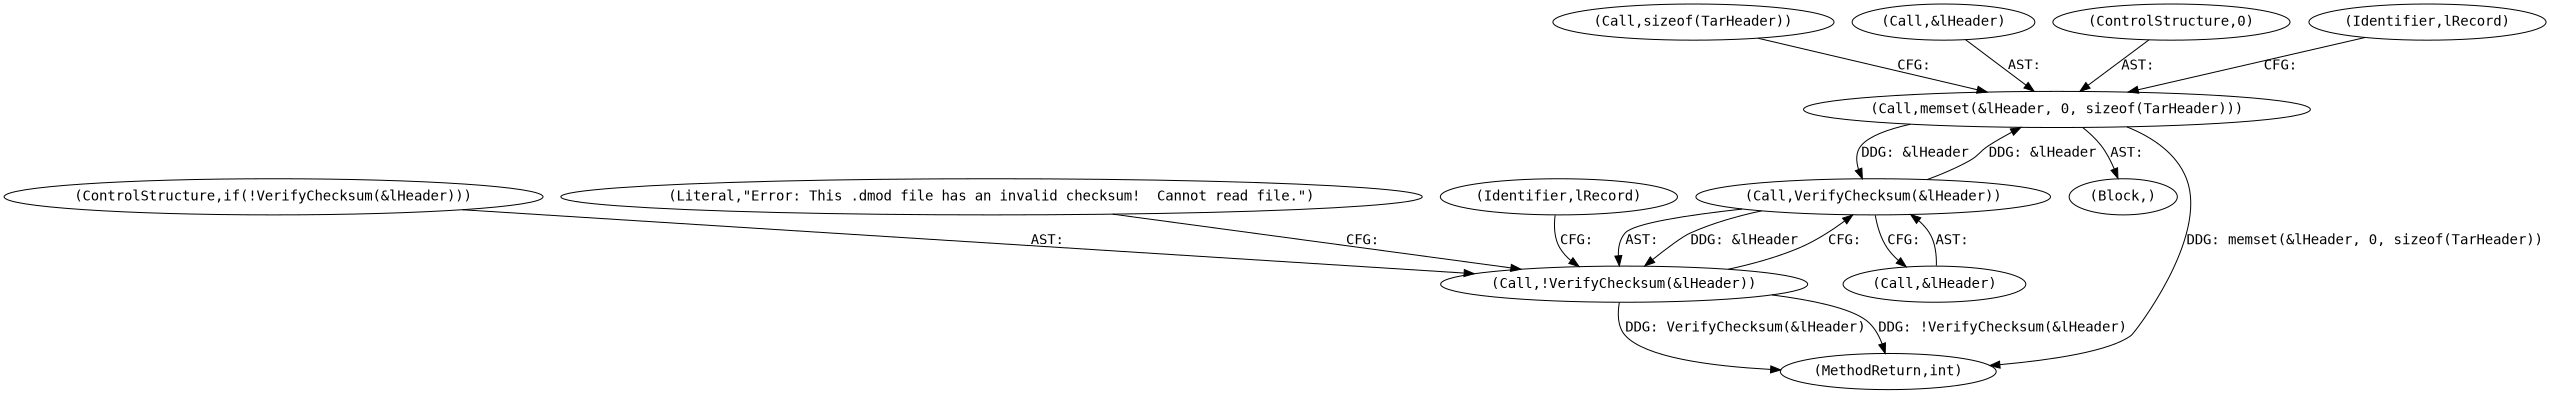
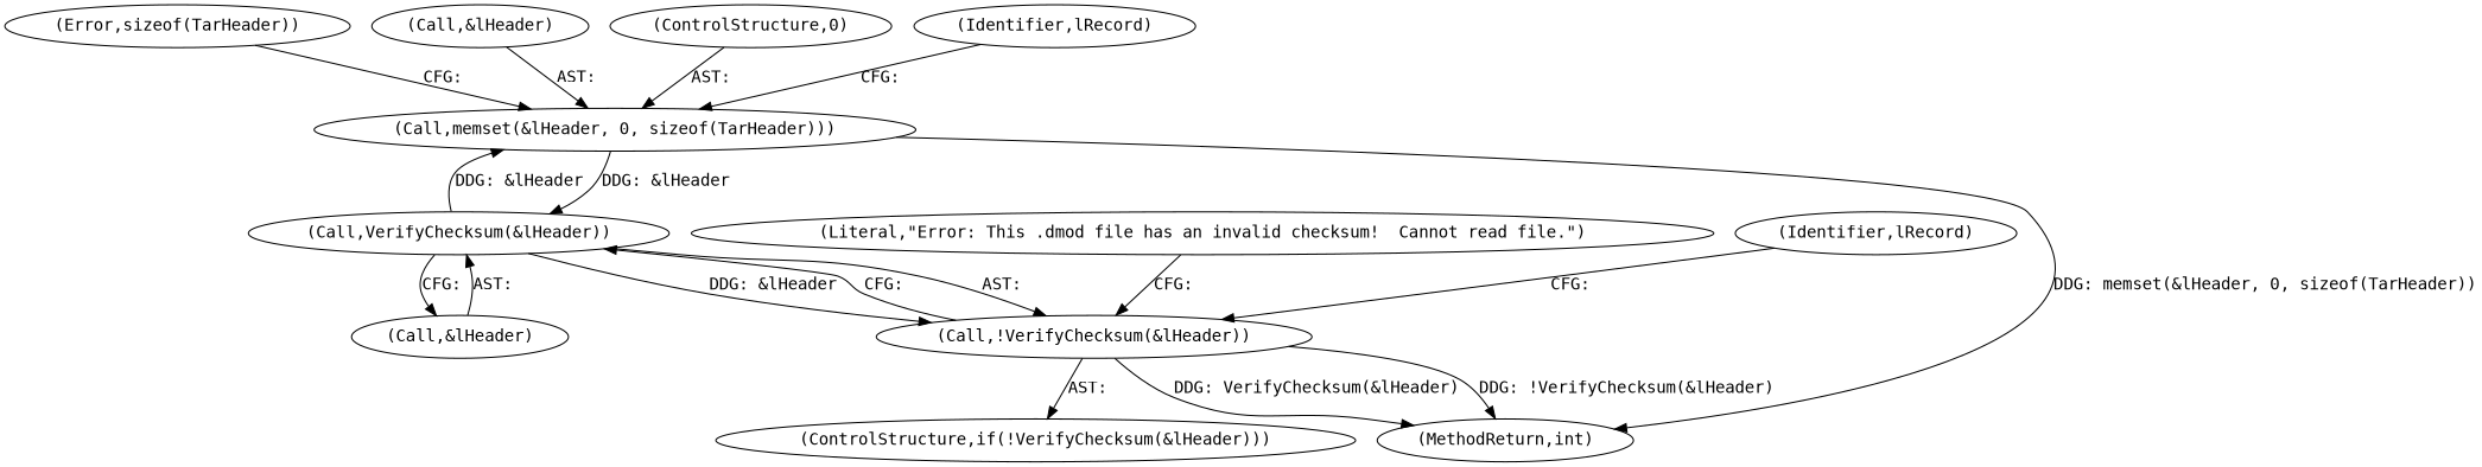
  digraph {
    fontname="DejaVu Sans Mono"
    node [fontname="DejaVu Sans Mono"]
    edge [fontname="DejaVu Sans Mono"]
    n1 [label="(Call,memset(&lHeader, 0, sizeof(TarHeader)))"]
    n2 [label="(Call,VerifyChecksum(&lHeader))"]
-   n3 [label="(Block,)"]
    n4 [label="(MethodReturn,int)"]
    n5 [label="(Call,!VerifyChecksum(&lHeader))"]
    n6 [label="(Call,&lHeader)"]
-   n7 [label="(Call,sizeof(TarHeader))"]
+   n7 [label="(Error,sizeof(TarHeader))"]
    n8 [label="(ControlStructure,if(!VerifyChecksum(&lHeader)))"]
    n9 [label="(Call,&lHeader)"]
    n10 [label="(ControlStructure,0)"]
    n11 [label="(Literal,\"Error: This .dmod file has an invalid checksum!  Cannot read file.\")"]
    n12 [label="(Identifier,lRecord)"]
    n13 [label="(Identifier,lRecord)"]
    n1 -> n2 [label="DDG: &lHeader"]
-   n1 -> n3 [label="AST: "]
    n1 -> n4 [label="DDG: memset(&lHeader, 0, sizeof(TarHeader))"]
    n2 -> n1 [label="DDG: &lHeader"]
    n2 -> n5 [label="AST: "]
    n2 -> n5 [label="DDG: &lHeader"]
    n2 -> n6 [label="CFG: "]
    n5 -> n2 [label="CFG: "]
    n5 -> n4 [label="DDG: VerifyChecksum(&lHeader)"]
    n5 -> n4 [label="DDG: !VerifyChecksum(&lHeader)"]
-   n8 -> n5 [label="AST: "]
+   n5 -> n8 [label="AST: "]
    n6 -> n2 [label="AST: "]
    n7 -> n1 [label="CFG: "]
    n9 -> n1 [label="AST: "]
    n10 -> n1 [label="AST: "]
    n11 -> n5 [label="CFG: "]
    n12 -> n5 [label="CFG: "]
    n13 -> n1 [label="CFG: "]
  }
